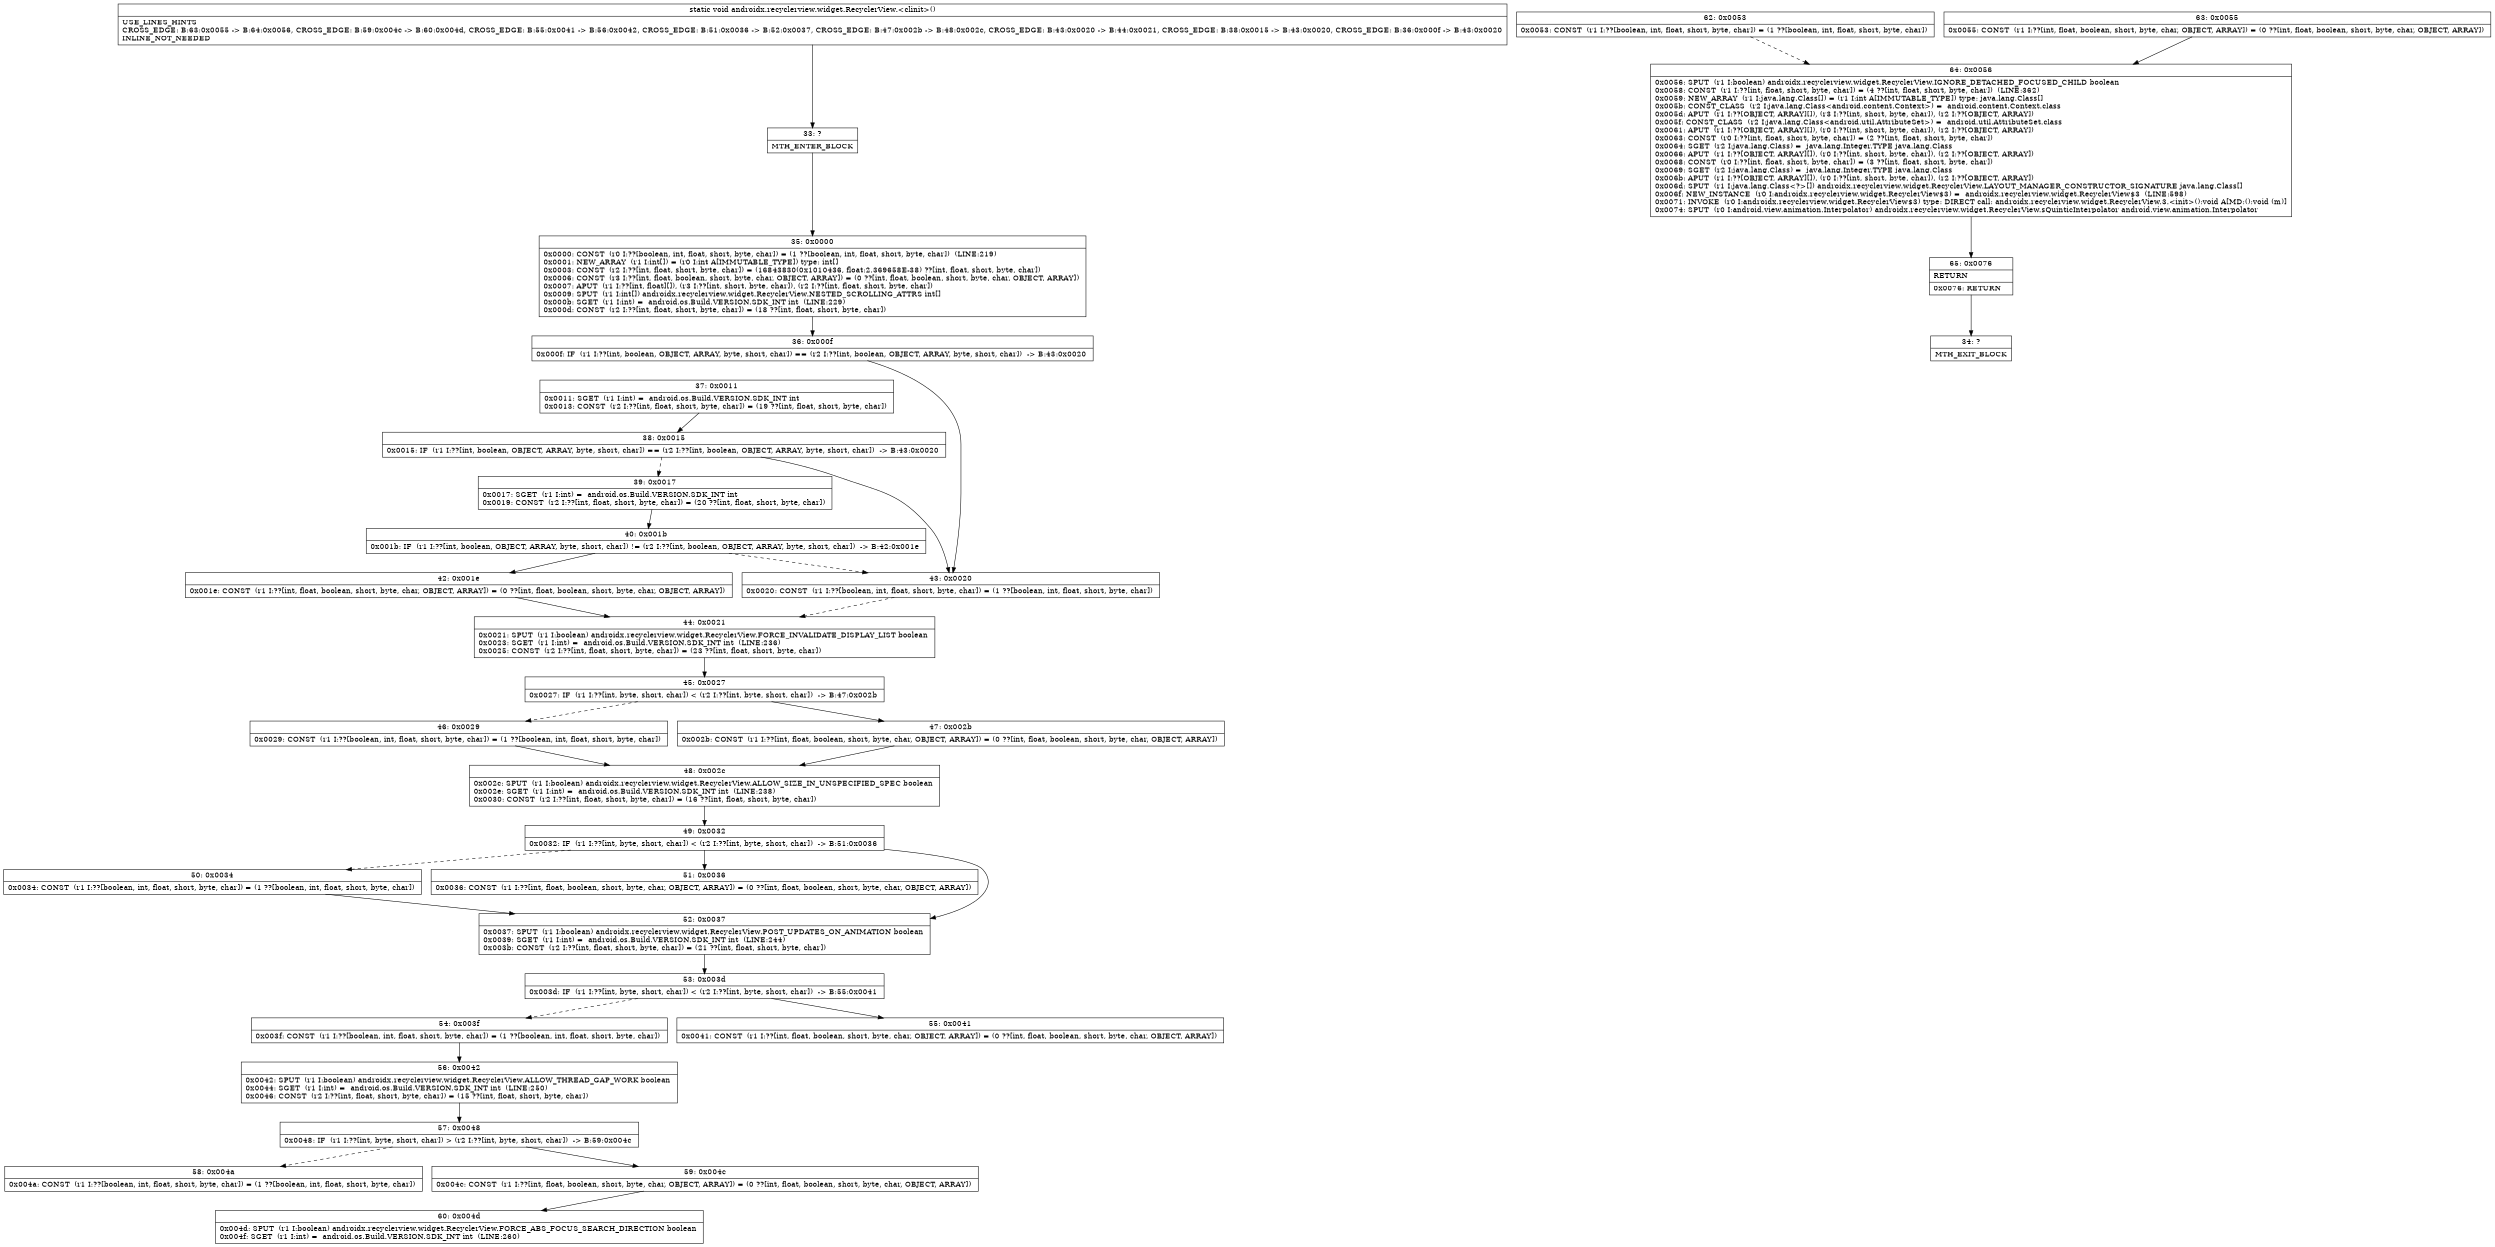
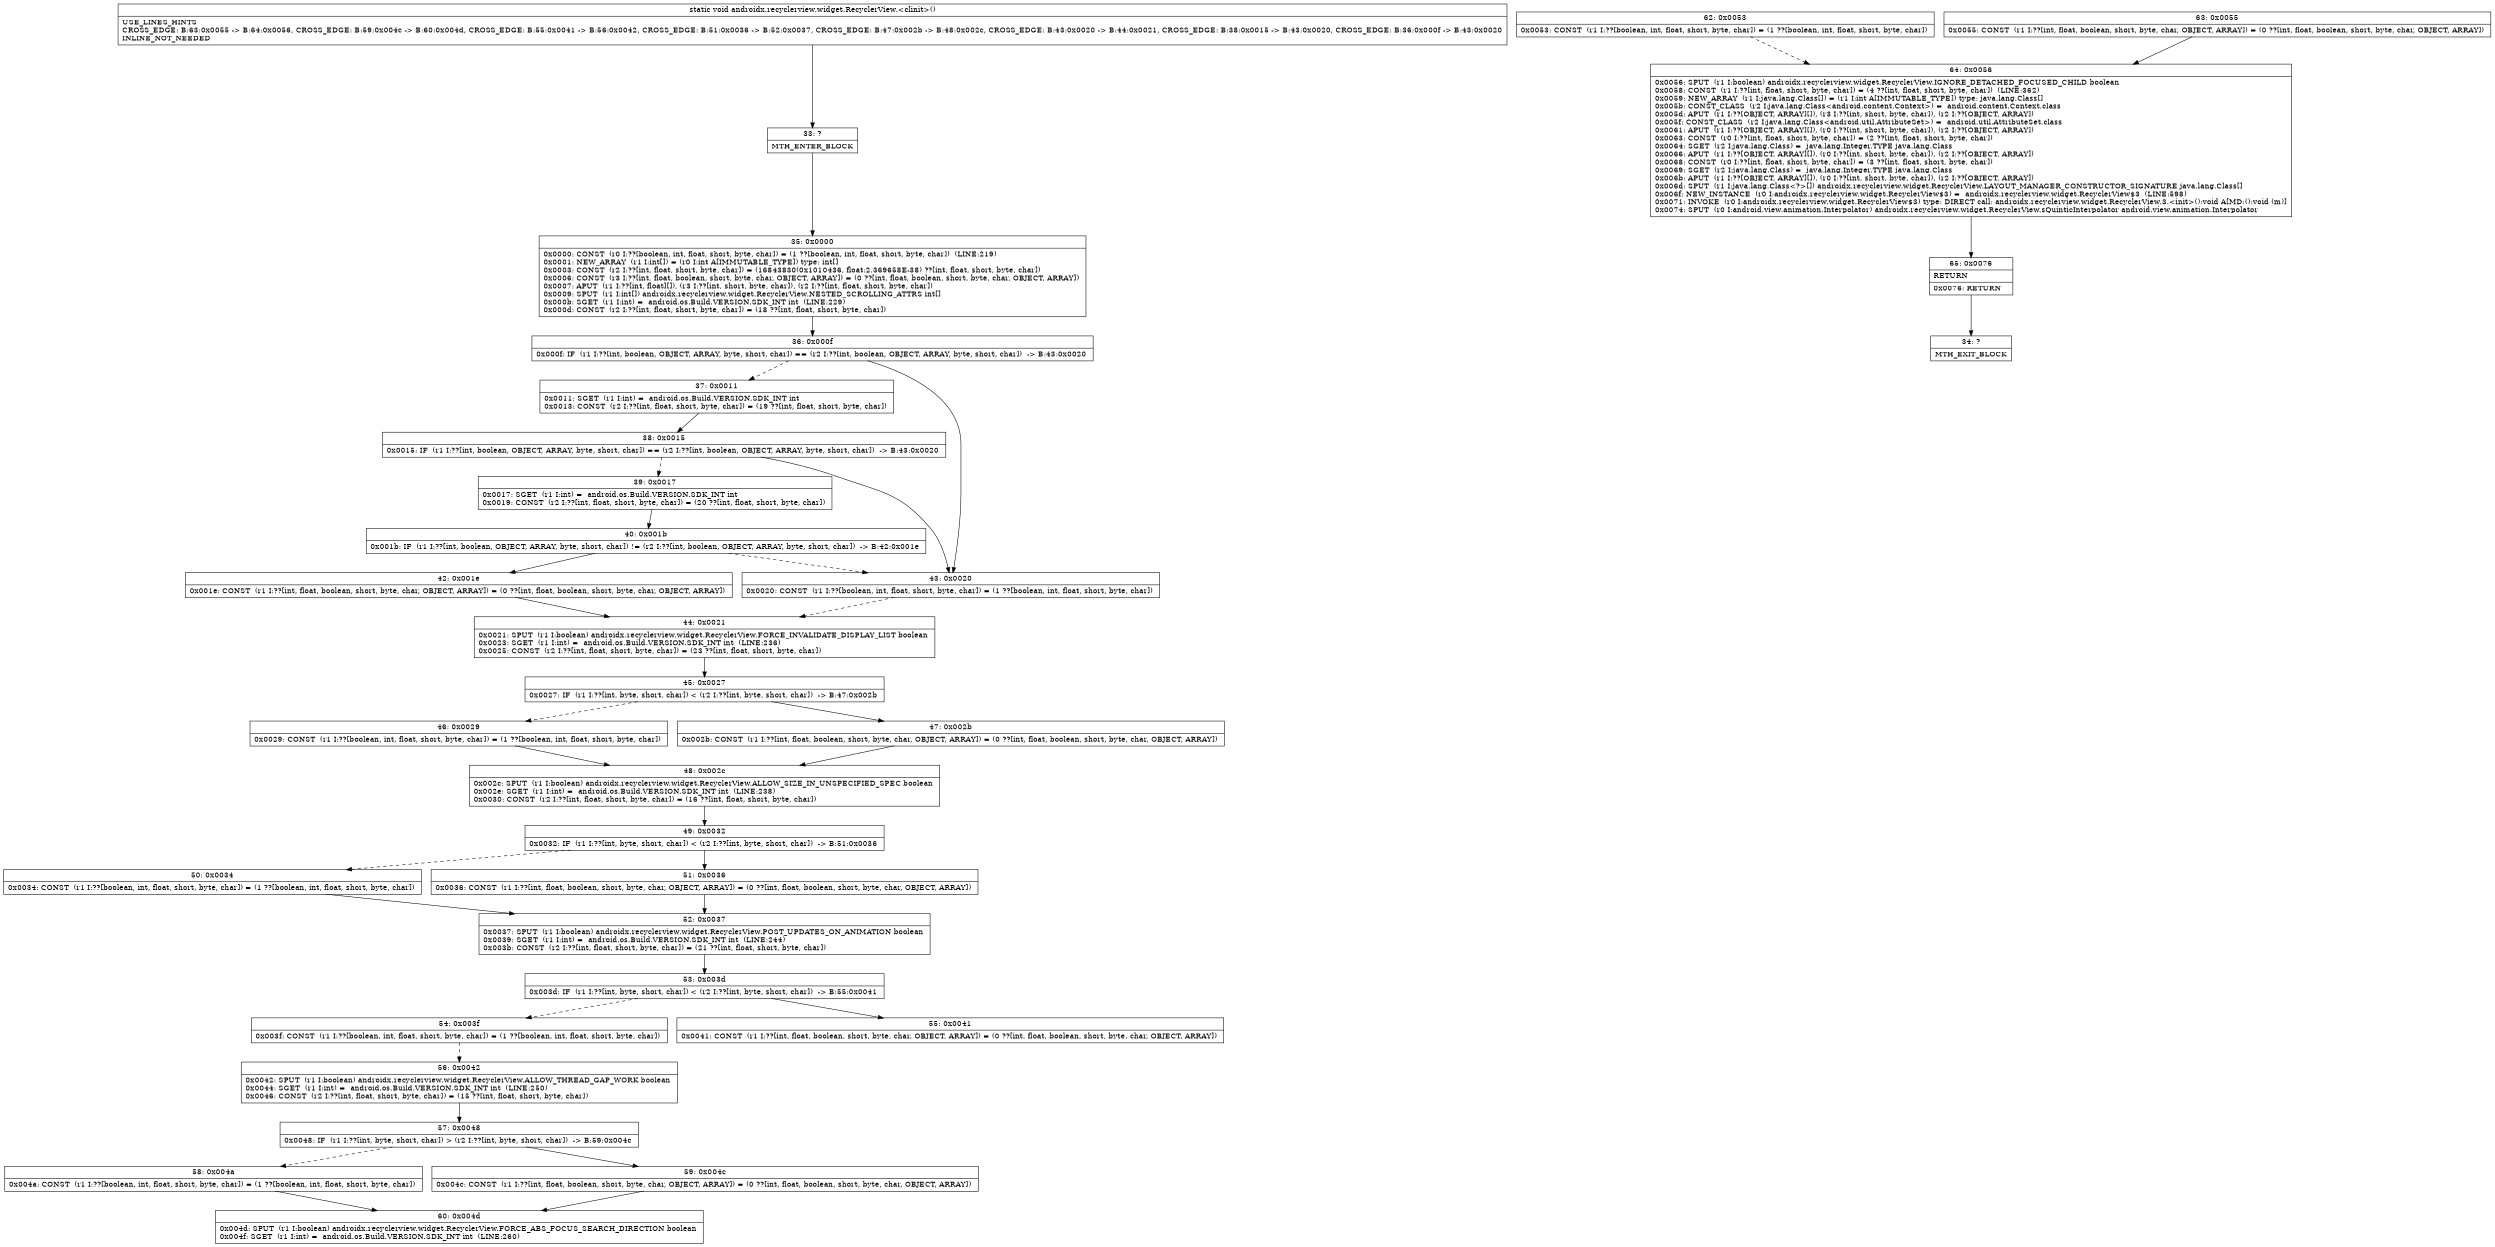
  digraph {
    node [shape=record]
    n1 [label="{33\:\ ?|MTH_ENTER_BLOCK\l}"]
    n2 [label="{35\:\ 0x0000|0x0000: CONST  (r0 I:??[boolean, int, float, short, byte, char]) = (1 ??[boolean, int, float, short, byte, char])  (LINE:219)\l0x0001: NEW_ARRAY  (r1 I:int[]) = (r0 I:int A[IMMUTABLE_TYPE]) type: int[] \l0x0003: CONST  (r2 I:??[int, float, short, byte, char]) = (16843830(0x1010436, float:2.369658E\-38) ??[int, float, short, byte, char]) \l0x0006: CONST  (r3 I:??[int, float, boolean, short, byte, char, OBJECT, ARRAY]) = (0 ??[int, float, boolean, short, byte, char, OBJECT, ARRAY]) \l0x0007: APUT  (r1 I:??[int, float][]), (r3 I:??[int, short, byte, char]), (r2 I:??[int, float, short, byte, char]) \l0x0009: SPUT  (r1 I:int[]) androidx.recyclerview.widget.RecyclerView.NESTED_SCROLLING_ATTRS int[] \l0x000b: SGET  (r1 I:int) =  android.os.Build.VERSION.SDK_INT int  (LINE:229)\l0x000d: CONST  (r2 I:??[int, float, short, byte, char]) = (18 ??[int, float, short, byte, char]) \l}"]
    n3 [label="{36\:\ 0x000f|0x000f: IF  (r1 I:??[int, boolean, OBJECT, ARRAY, byte, short, char]) == (r2 I:??[int, boolean, OBJECT, ARRAY, byte, short, char])  \-\> B:43:0x0020 \l}"]
    n4 [label="{37\:\ 0x0011|0x0011: SGET  (r1 I:int) =  android.os.Build.VERSION.SDK_INT int \l0x0013: CONST  (r2 I:??[int, float, short, byte, char]) = (19 ??[int, float, short, byte, char]) \l}"]
    n5 [label="{43\:\ 0x0020|0x0020: CONST  (r1 I:??[boolean, int, float, short, byte, char]) = (1 ??[boolean, int, float, short, byte, char]) \l}"]
    n6 [label="{38\:\ 0x0015|0x0015: IF  (r1 I:??[int, boolean, OBJECT, ARRAY, byte, short, char]) == (r2 I:??[int, boolean, OBJECT, ARRAY, byte, short, char])  \-\> B:43:0x0020 \l}"]
    n7 [label="{44\:\ 0x0021|0x0021: SPUT  (r1 I:boolean) androidx.recyclerview.widget.RecyclerView.FORCE_INVALIDATE_DISPLAY_LIST boolean \l0x0023: SGET  (r1 I:int) =  android.os.Build.VERSION.SDK_INT int  (LINE:236)\l0x0025: CONST  (r2 I:??[int, float, short, byte, char]) = (23 ??[int, float, short, byte, char]) \l}"]
    n8 [label="{39\:\ 0x0017|0x0017: SGET  (r1 I:int) =  android.os.Build.VERSION.SDK_INT int \l0x0019: CONST  (r2 I:??[int, float, short, byte, char]) = (20 ??[int, float, short, byte, char]) \l}"]
    n9 [label="{40\:\ 0x001b|0x001b: IF  (r1 I:??[int, boolean, OBJECT, ARRAY, byte, short, char]) != (r2 I:??[int, boolean, OBJECT, ARRAY, byte, short, char])  \-\> B:42:0x001e \l}"]
    n10 [label="{42\:\ 0x001e|0x001e: CONST  (r1 I:??[int, float, boolean, short, byte, char, OBJECT, ARRAY]) = (0 ??[int, float, boolean, short, byte, char, OBJECT, ARRAY]) \l}"]
    n11 [label="{45\:\ 0x0027|0x0027: IF  (r1 I:??[int, byte, short, char]) \< (r2 I:??[int, byte, short, char])  \-\> B:47:0x002b \l}"]
    n12 [label="{46\:\ 0x0029|0x0029: CONST  (r1 I:??[boolean, int, float, short, byte, char]) = (1 ??[boolean, int, float, short, byte, char]) \l}"]
    n13 [label="{47\:\ 0x002b|0x002b: CONST  (r1 I:??[int, float, boolean, short, byte, char, OBJECT, ARRAY]) = (0 ??[int, float, boolean, short, byte, char, OBJECT, ARRAY]) \l}"]
    n14 [label="{48\:\ 0x002c|0x002c: SPUT  (r1 I:boolean) androidx.recyclerview.widget.RecyclerView.ALLOW_SIZE_IN_UNSPECIFIED_SPEC boolean \l0x002e: SGET  (r1 I:int) =  android.os.Build.VERSION.SDK_INT int  (LINE:238)\l0x0030: CONST  (r2 I:??[int, float, short, byte, char]) = (16 ??[int, float, short, byte, char]) \l}"]
    n15 [label="{49\:\ 0x0032|0x0032: IF  (r1 I:??[int, byte, short, char]) \< (r2 I:??[int, byte, short, char])  \-\> B:51:0x0036 \l}"]
    n16 [label="{50\:\ 0x0034|0x0034: CONST  (r1 I:??[boolean, int, float, short, byte, char]) = (1 ??[boolean, int, float, short, byte, char]) \l}"]
    n17 [label="{51\:\ 0x0036|0x0036: CONST  (r1 I:??[int, float, boolean, short, byte, char, OBJECT, ARRAY]) = (0 ??[int, float, boolean, short, byte, char, OBJECT, ARRAY]) \l}"]
    n18 [label="{52\:\ 0x0037|0x0037: SPUT  (r1 I:boolean) androidx.recyclerview.widget.RecyclerView.POST_UPDATES_ON_ANIMATION boolean \l0x0039: SGET  (r1 I:int) =  android.os.Build.VERSION.SDK_INT int  (LINE:244)\l0x003b: CONST  (r2 I:??[int, float, short, byte, char]) = (21 ??[int, float, short, byte, char]) \l}"]
    n19 [label="{53\:\ 0x003d|0x003d: IF  (r1 I:??[int, byte, short, char]) \< (r2 I:??[int, byte, short, char])  \-\> B:55:0x0041 \l}"]
    n20 [label="{54\:\ 0x003f|0x003f: CONST  (r1 I:??[boolean, int, float, short, byte, char]) = (1 ??[boolean, int, float, short, byte, char]) \l}"]
    n21 [label="{55\:\ 0x0041|0x0041: CONST  (r1 I:??[int, float, boolean, short, byte, char, OBJECT, ARRAY]) = (0 ??[int, float, boolean, short, byte, char, OBJECT, ARRAY]) \l}"]
    n22 [label="{56\:\ 0x0042|0x0042: SPUT  (r1 I:boolean) androidx.recyclerview.widget.RecyclerView.ALLOW_THREAD_GAP_WORK boolean \l0x0044: SGET  (r1 I:int) =  android.os.Build.VERSION.SDK_INT int  (LINE:250)\l0x0046: CONST  (r2 I:??[int, float, short, byte, char]) = (15 ??[int, float, short, byte, char]) \l}"]
    n23 [label="{57\:\ 0x0048|0x0048: IF  (r1 I:??[int, byte, short, char]) \> (r2 I:??[int, byte, short, char])  \-\> B:59:0x004c \l}"]
    n24 [label="{58\:\ 0x004a|0x004a: CONST  (r1 I:??[boolean, int, float, short, byte, char]) = (1 ??[boolean, int, float, short, byte, char]) \l}"]
    n25 [label="{59\:\ 0x004c|0x004c: CONST  (r1 I:??[int, float, boolean, short, byte, char, OBJECT, ARRAY]) = (0 ??[int, float, boolean, short, byte, char, OBJECT, ARRAY]) \l}"]
    n26 [label="{60\:\ 0x004d|0x004d: SPUT  (r1 I:boolean) androidx.recyclerview.widget.RecyclerView.FORCE_ABS_FOCUS_SEARCH_DIRECTION boolean \l0x004f: SGET  (r1 I:int) =  android.os.Build.VERSION.SDK_INT int  (LINE:260)\l}"]
    n27 [label="{62\:\ 0x0053|0x0053: CONST  (r1 I:??[boolean, int, float, short, byte, char]) = (1 ??[boolean, int, float, short, byte, char]) \l}"]
    n28 [label="{64\:\ 0x0056|0x0056: SPUT  (r1 I:boolean) androidx.recyclerview.widget.RecyclerView.IGNORE_DETACHED_FOCUSED_CHILD boolean \l0x0058: CONST  (r1 I:??[int, float, short, byte, char]) = (4 ??[int, float, short, byte, char])  (LINE:362)\l0x0059: NEW_ARRAY  (r1 I:java.lang.Class[]) = (r1 I:int A[IMMUTABLE_TYPE]) type: java.lang.Class[] \l0x005b: CONST_CLASS  (r2 I:java.lang.Class\<android.content.Context\>) =  android.content.Context.class \l0x005d: APUT  (r1 I:??[OBJECT, ARRAY][]), (r3 I:??[int, short, byte, char]), (r2 I:??[OBJECT, ARRAY]) \l0x005f: CONST_CLASS  (r2 I:java.lang.Class\<android.util.AttributeSet\>) =  android.util.AttributeSet.class \l0x0061: APUT  (r1 I:??[OBJECT, ARRAY][]), (r0 I:??[int, short, byte, char]), (r2 I:??[OBJECT, ARRAY]) \l0x0063: CONST  (r0 I:??[int, float, short, byte, char]) = (2 ??[int, float, short, byte, char]) \l0x0064: SGET  (r2 I:java.lang.Class) =  java.lang.Integer.TYPE java.lang.Class \l0x0066: APUT  (r1 I:??[OBJECT, ARRAY][]), (r0 I:??[int, short, byte, char]), (r2 I:??[OBJECT, ARRAY]) \l0x0068: CONST  (r0 I:??[int, float, short, byte, char]) = (3 ??[int, float, short, byte, char]) \l0x0069: SGET  (r2 I:java.lang.Class) =  java.lang.Integer.TYPE java.lang.Class \l0x006b: APUT  (r1 I:??[OBJECT, ARRAY][]), (r0 I:??[int, short, byte, char]), (r2 I:??[OBJECT, ARRAY]) \l0x006d: SPUT  (r1 I:java.lang.Class\<?\>[]) androidx.recyclerview.widget.RecyclerView.LAYOUT_MANAGER_CONSTRUCTOR_SIGNATURE java.lang.Class[] \l0x006f: NEW_INSTANCE  (r0 I:androidx.recyclerview.widget.RecyclerView$3) =  androidx.recyclerview.widget.RecyclerView$3  (LINE:598)\l0x0071: INVOKE  (r0 I:androidx.recyclerview.widget.RecyclerView$3) type: DIRECT call: androidx.recyclerview.widget.RecyclerView.3.\<init\>():void A[MD:():void (m)]\l0x0074: SPUT  (r0 I:android.view.animation.Interpolator) androidx.recyclerview.widget.RecyclerView.sQuinticInterpolator android.view.animation.Interpolator \l}"]
    n29 [label="{63\:\ 0x0055|0x0055: CONST  (r1 I:??[int, float, boolean, short, byte, char, OBJECT, ARRAY]) = (0 ??[int, float, boolean, short, byte, char, OBJECT, ARRAY]) \l}"]
    n30 [label="{65\:\ 0x0076|RETURN\l|0x0076: RETURN   \l}"]
    n31 [label="{34\:\ ?|MTH_EXIT_BLOCK\l}"]
    n32 [label="{static void androidx.recyclerview.widget.RecyclerView.\<clinit\>()  | USE_LINES_HINTS\lCROSS_EDGE: B:63:0x0055 \-\> B:64:0x0056, CROSS_EDGE: B:59:0x004c \-\> B:60:0x004d, CROSS_EDGE: B:55:0x0041 \-\> B:56:0x0042, CROSS_EDGE: B:51:0x0036 \-\> B:52:0x0037, CROSS_EDGE: B:47:0x002b \-\> B:48:0x002c, CROSS_EDGE: B:43:0x0020 \-\> B:44:0x0021, CROSS_EDGE: B:38:0x0015 \-\> B:43:0x0020, CROSS_EDGE: B:36:0x000f \-\> B:43:0x0020\lINLINE_NOT_NEEDED\l}"]
    n1 -> n2
    n2 -> n3
+   n3 -> n4 [style=dashed]
    n3 -> n5
    n4 -> n6
    n5 -> n7 [style=dashed]
    n6 -> n5
    n6 -> n8 [style=dashed]
    n7 -> n11
    n8 -> n9
    n9 -> n5 [style=dashed]
    n9 -> n10
    n10 -> n7
    n11 -> n12 [style=dashed]
    n11 -> n13
    n12 -> n14
    n13 -> n14
    n14 -> n15
    n15 -> n16 [style=dashed]
    n15 -> n17
    n16 -> n18
-   n15 -> n18
+   n17 -> n18
    n18 -> n19
    n19 -> n20 [style=dashed]
    n19 -> n21
-   n20 -> n22
+   n20 -> n22 [style=dashed]
    n22 -> n23
    n23 -> n24 [style=dashed]
    n23 -> n25
+   n24 -> n26
    n25 -> n26
    n27 -> n28 [style=dashed]
    n28 -> n30
    n29 -> n28
    n30 -> n31
    n32 -> n1
  }
